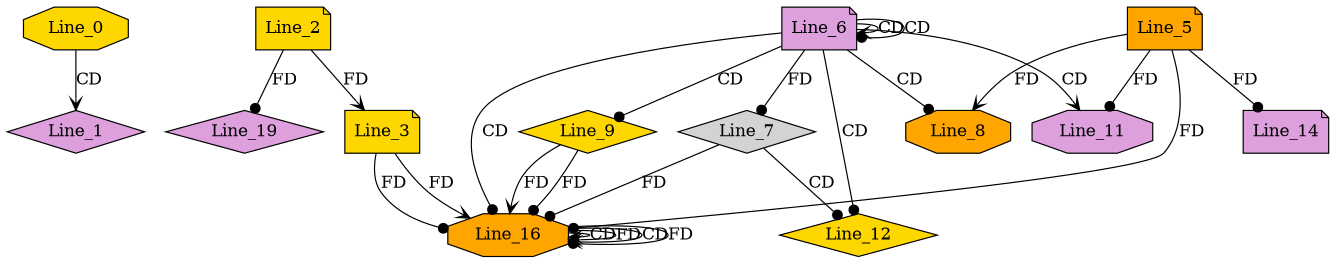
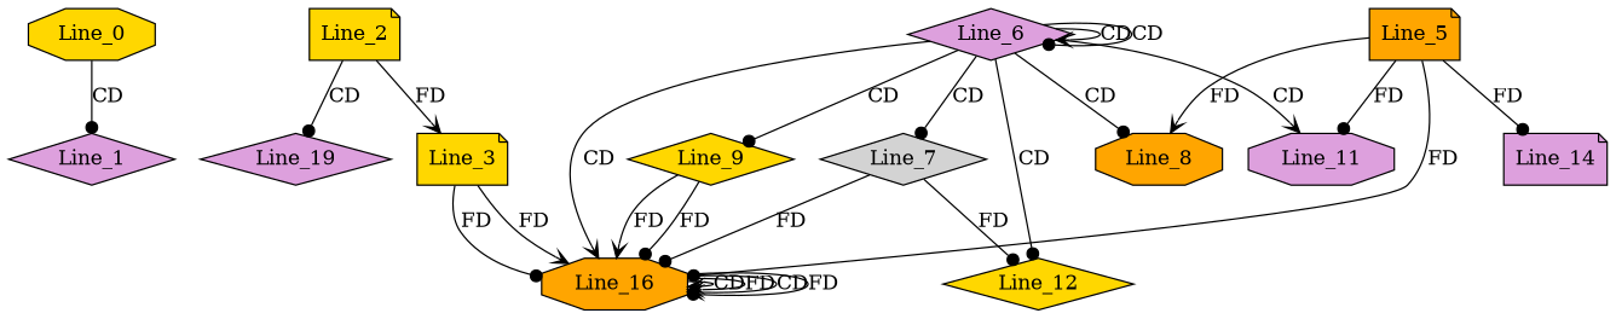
  digraph {
    node [fillcolor=gold shape=diamond style=filled]
    edge [arrowhead=dot]
    Line_0 [shape=octagon]
    Line_1 [fillcolor=plum]
    Line_2 [shape=note]
    Line_3 [shape=note]
    Line_19 [fillcolor=plum]
    n6 [fillcolor=orange label=Line_16 shape=octagon]
-   Line_6 [fillcolor=plum shape=note]
+   Line_6 [fillcolor=plum]
    Line_7 [fillcolor=lightgrey]
    Line_8 [fillcolor=orange shape=octagon]
    Line_9
    Line_11 [fillcolor=plum shape=octagon]
    Line_12
    Line_5 [fillcolor=orange shape=note]
    Line_14 [fillcolor=plum shape=note]
-   Line_0 -> Line_1 [arrowhead=vee label=CD]
+   Line_0 -> Line_1 [label=CD]
    Line_2 -> Line_3 [arrowhead=vee label=FD]
-   Line_2 -> Line_19 [label=FD]
+   Line_2 -> Line_19 [label=CD]
    Line_3 -> n6 [arrowhead=vee label=FD]
    Line_3 -> n6 [label=FD]
    n6 -> n6 [arrowhead=vee label=CD]
    n6 -> n6 [arrowhead=vee label=FD]
    n6 -> n6 [arrowhead=vee label=CD]
    n6 -> n6 [label=FD]
-   Line_6 -> n6 [label=CD]
+   Line_6 -> n6 [arrowhead=vee label=CD]
    Line_6 -> Line_6 [arrowhead=vee label=CD]
    Line_6 -> Line_6 [label=CD]
-   Line_6 -> Line_7 [label=FD]
+   Line_6 -> Line_7 [label=CD]
    Line_6 -> Line_8 [label=CD]
    Line_6 -> Line_9 [label=CD]
    Line_6 -> Line_11 [arrowhead=vee label=CD]
    Line_6 -> Line_12 [label=CD]
    Line_7 -> n6 [label=FD]
-   Line_7 -> Line_12 [label=CD]
+   Line_7 -> Line_12 [label=FD]
    Line_9 -> n6 [arrowhead=vee label=FD]
    Line_9 -> n6 [label=FD]
    Line_5 -> n6 [label=FD]
    Line_5 -> Line_8 [arrowhead=vee label=FD]
    Line_5 -> Line_11 [label=FD]
    Line_5 -> Line_14 [label=FD]
  }
